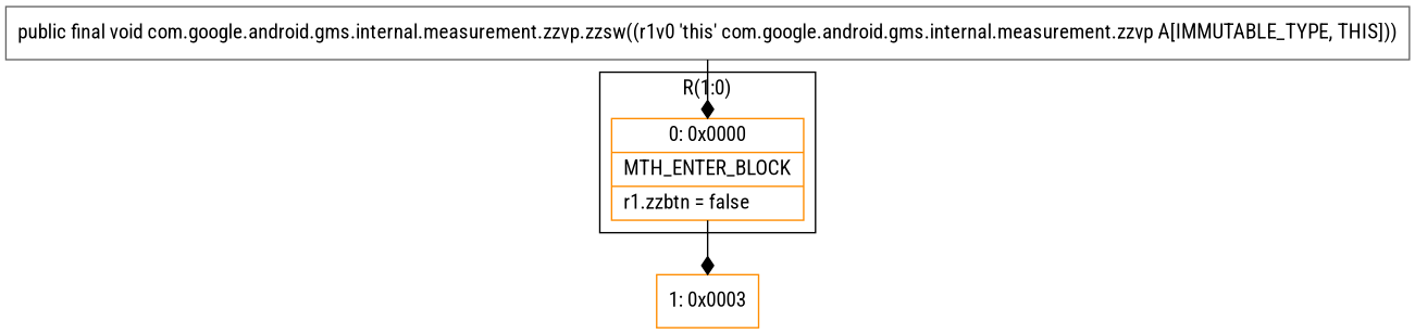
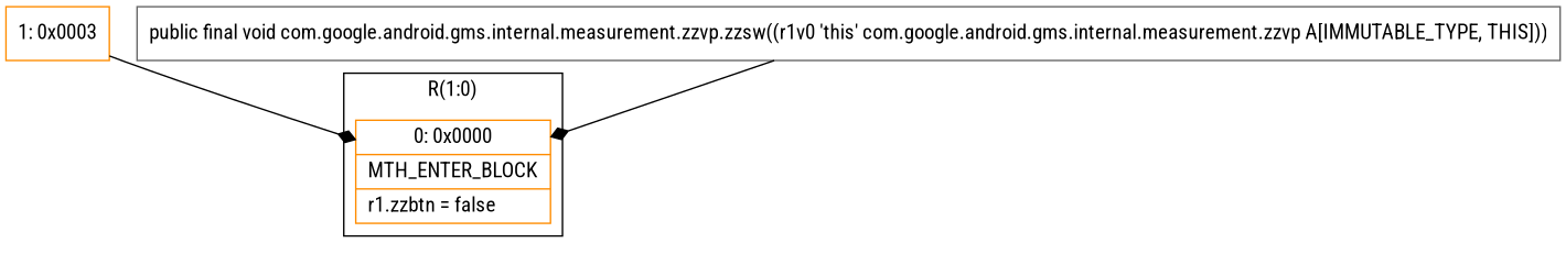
  digraph {
    fontname="Roboto Condensed"
    node [color=darkorange shape=record fontname="Roboto Condensed"]
    edge [arrowhead=diamond fontname="Roboto Condensed"]
    n1 [label="{0\:\ 0x0000|MTH_ENTER_BLOCK\l|r1.zzbtn = false\l}"]
    n2 [label="{1\:\ 0x0003}"]
    n3 [label="{public final void com.google.android.gms.internal.measurement.zzvp.zzsw((r1v0 'this' com.google.android.gms.internal.measurement.zzvp A[IMMUTABLE_TYPE, THIS])) }" color=gray40]
    subgraph cluster_1 {
      label="R(1:0)"
      n1
    }
-   n1 -> n2
+   n2 -> n1
    n3 -> n1
  }
